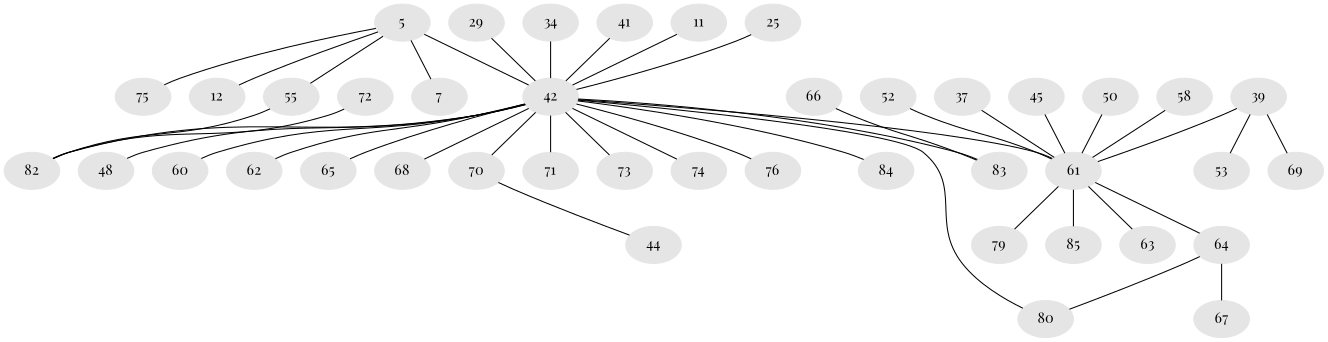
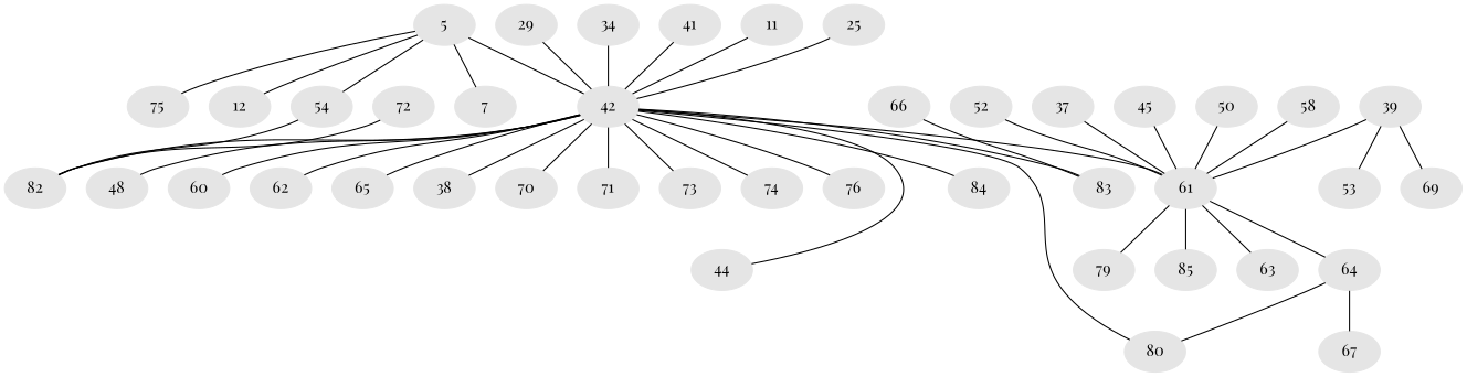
  graph {
    fontname="Playfair Display"
    node [color=gray90 fontname="Playfair Display" style=filled]
    edge [fontname="Playfair Display"]
    5 [super="+4+2"]
    7
    12
    42 [super="+1"]
-   55 [super="+52"]
+   55 [super="+52" label=54]
    75
    61 [super="+27+35+10+22"]
    44
    48
    60 [super="+13"]
    62 [super="+38"]
    65
-   68
+   68 [label=38]
    70 [super="+49"]
    71
    73 [super="+57"]
    74 [super="+43"]
    76
    80 [super="+30"]
    82 [super="+72"]
    83 [super="+56+81"]
    84 [super="+77"]
    11
    25
    29
    34
    63 [super="+33"]
    64 [super="+36"]
    79
    85
    37
    39 [super="+19+23+31"]
    53
    69
    41
    45
    50
    58
    n39 [label=52]
    67
    66
    n42 [label=72]
    5 -- 7
    5 -- 12
    5 -- 42 [weight=4]
    5 -- 55
    5 -- 75
    42 -- 61 [weight=3]
-   70 -- 44
+   42 -- 44
    42 -- 48
    42 -- 60 [weight=2]
    42 -- 62
    42 -- 65
    42 -- 68
    42 -- 70
    42 -- 71
    42 -- 73
    42 -- 74
    42 -- 76
    42 -- 80
    42 -- 82 [weight=2]
    42 -- 83 [weight=2]
    42 -- 84
    55 -- 82
    61 -- 63
    61 -- 64
    61 -- 79
    61 -- 85
    11 -- 42
    25 -- 42
    29 -- 42
    34 -- 42
    64 -- 80
    64 -- 67
    37 -- 61
    39 -- 61 [weight=2]
    39 -- 53
    39 -- 69
    41 -- 42
    45 -- 61
    50 -- 61
    58 -- 61
    n39 -- 61
    66 -- 83
    n42 -- 82
  }
